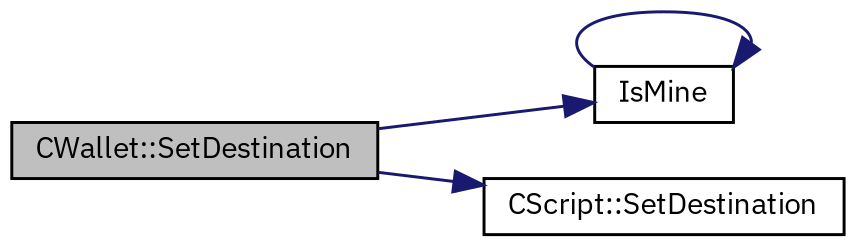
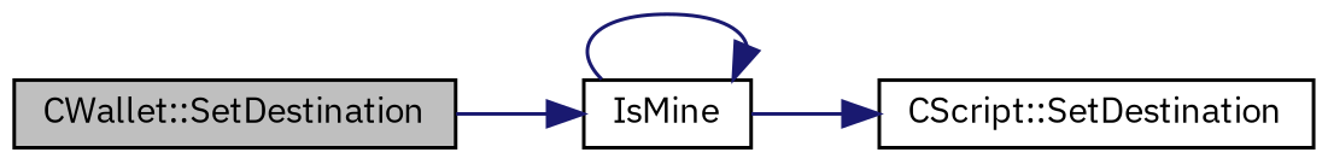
  digraph {
    fontname="IBM Plex Sans"
    rankdir=LR
    node [color=black fillcolor=white fontname="IBM Plex Sans" fontsize=10 shape=record style=filled]
    edge [color=midnightblue fontname="IBM Plex Sans" fontsize=10 labelfontname=Helvetica labelfontsize=10 style=solid]
    n1 [fillcolor=grey75 fontcolor=black height=0.2 label="CWallet::SetDestination" width=0.4]
    n2 [height=0.2 label=IsMine width=0.4]
    n3 [height=0.2 label="CScript::SetDestination" width=0.4]
    n1 -> n2
    n2 -> n2
-   n1 -> n3
+   n2 -> n3
  }
